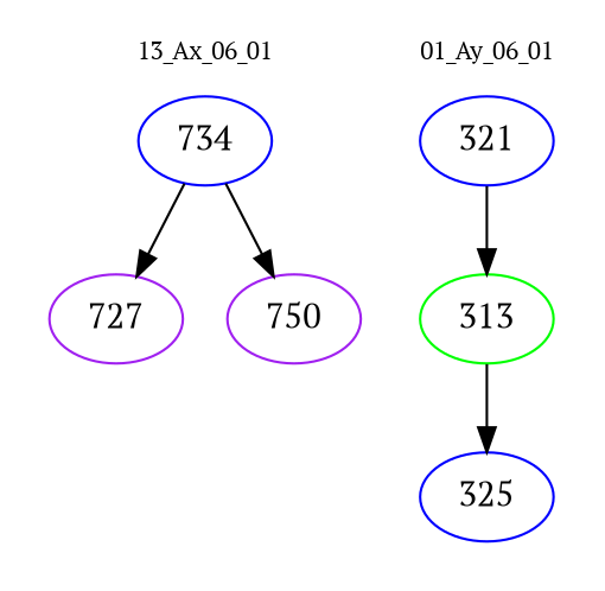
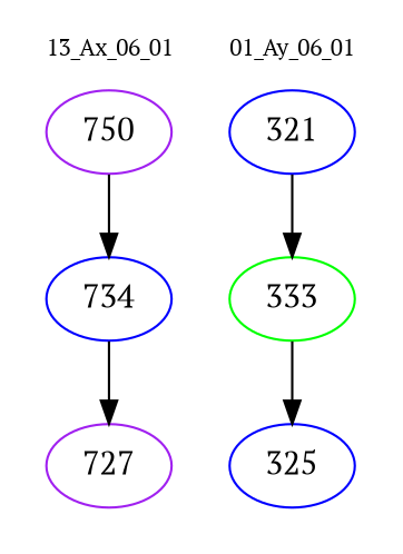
  digraph {
    fontname="PT Serif"
    node [color=blue fontname="PT Serif"]
    edge [color=black fontname="PT Serif"]
    n1 [color=purple label=727]
    n2 [label=734]
    n3 [color=purple label=750]
    n4 [label=321]
-   n5 [color=green label=313]
+   n5 [color=green label=333]
    n6 [label=325]
    subgraph cluster_1 {
      color=white
      fontsize=10
      label="13_Ax_06_01"
      n1
      n2
      n3
    }
    subgraph cluster_2 {
      color=white
      fontsize=10
      label="01_Ay_06_01"
      n4
      n5
      n6
    }
    n2 -> n1
-   n2 -> n3
+   n3 -> n2
    n4 -> n5
    n5 -> n6
  }
